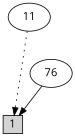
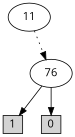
  digraph {
    fontname="Open Sans"
    node [fontname="Open Sans"]
    edge [fontname="Open Sans" style=filled]
+   n1 [height=0.3 label=0 shape=box style=filled width=0.3]
    n2 [height=0.3 label=1 shape=box style=filled width=0.3]
    n3 [label=11]
    n4 [label=76]
-   n3 -> n2 [style=dotted]
+   n3 -> n4 [style=dotted]
+   n4 -> n1
    n4 -> n2
  }
